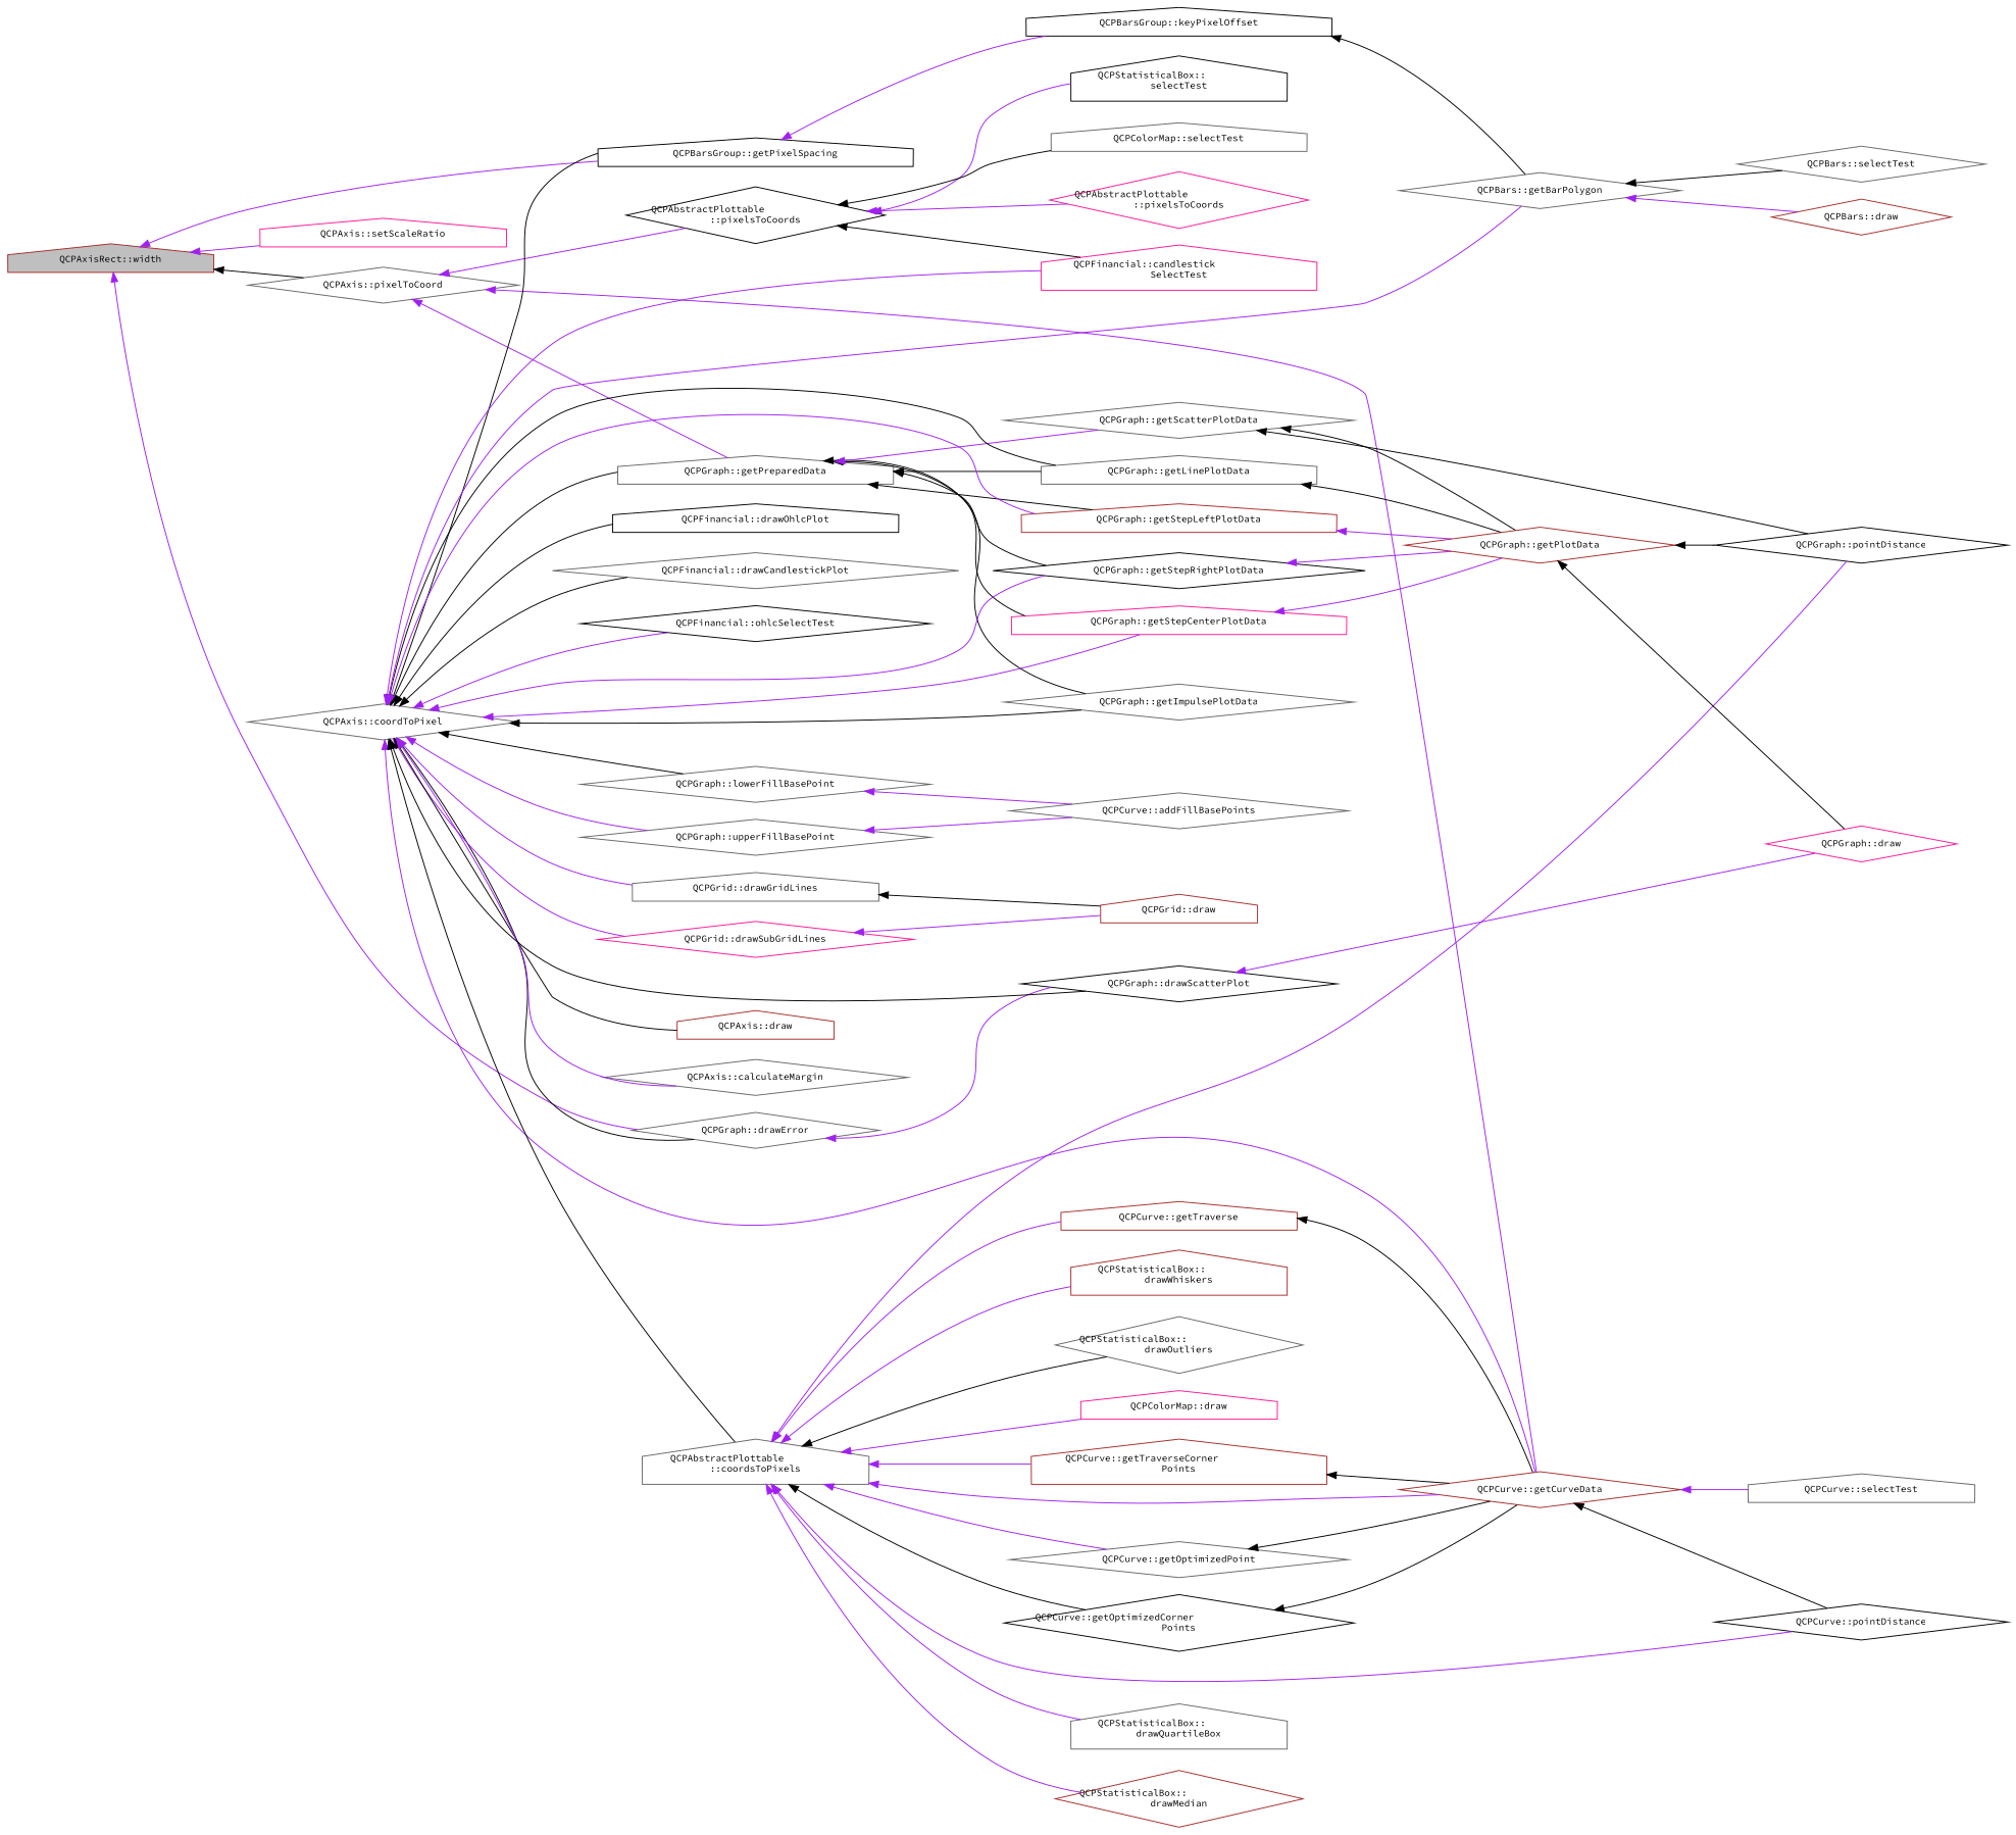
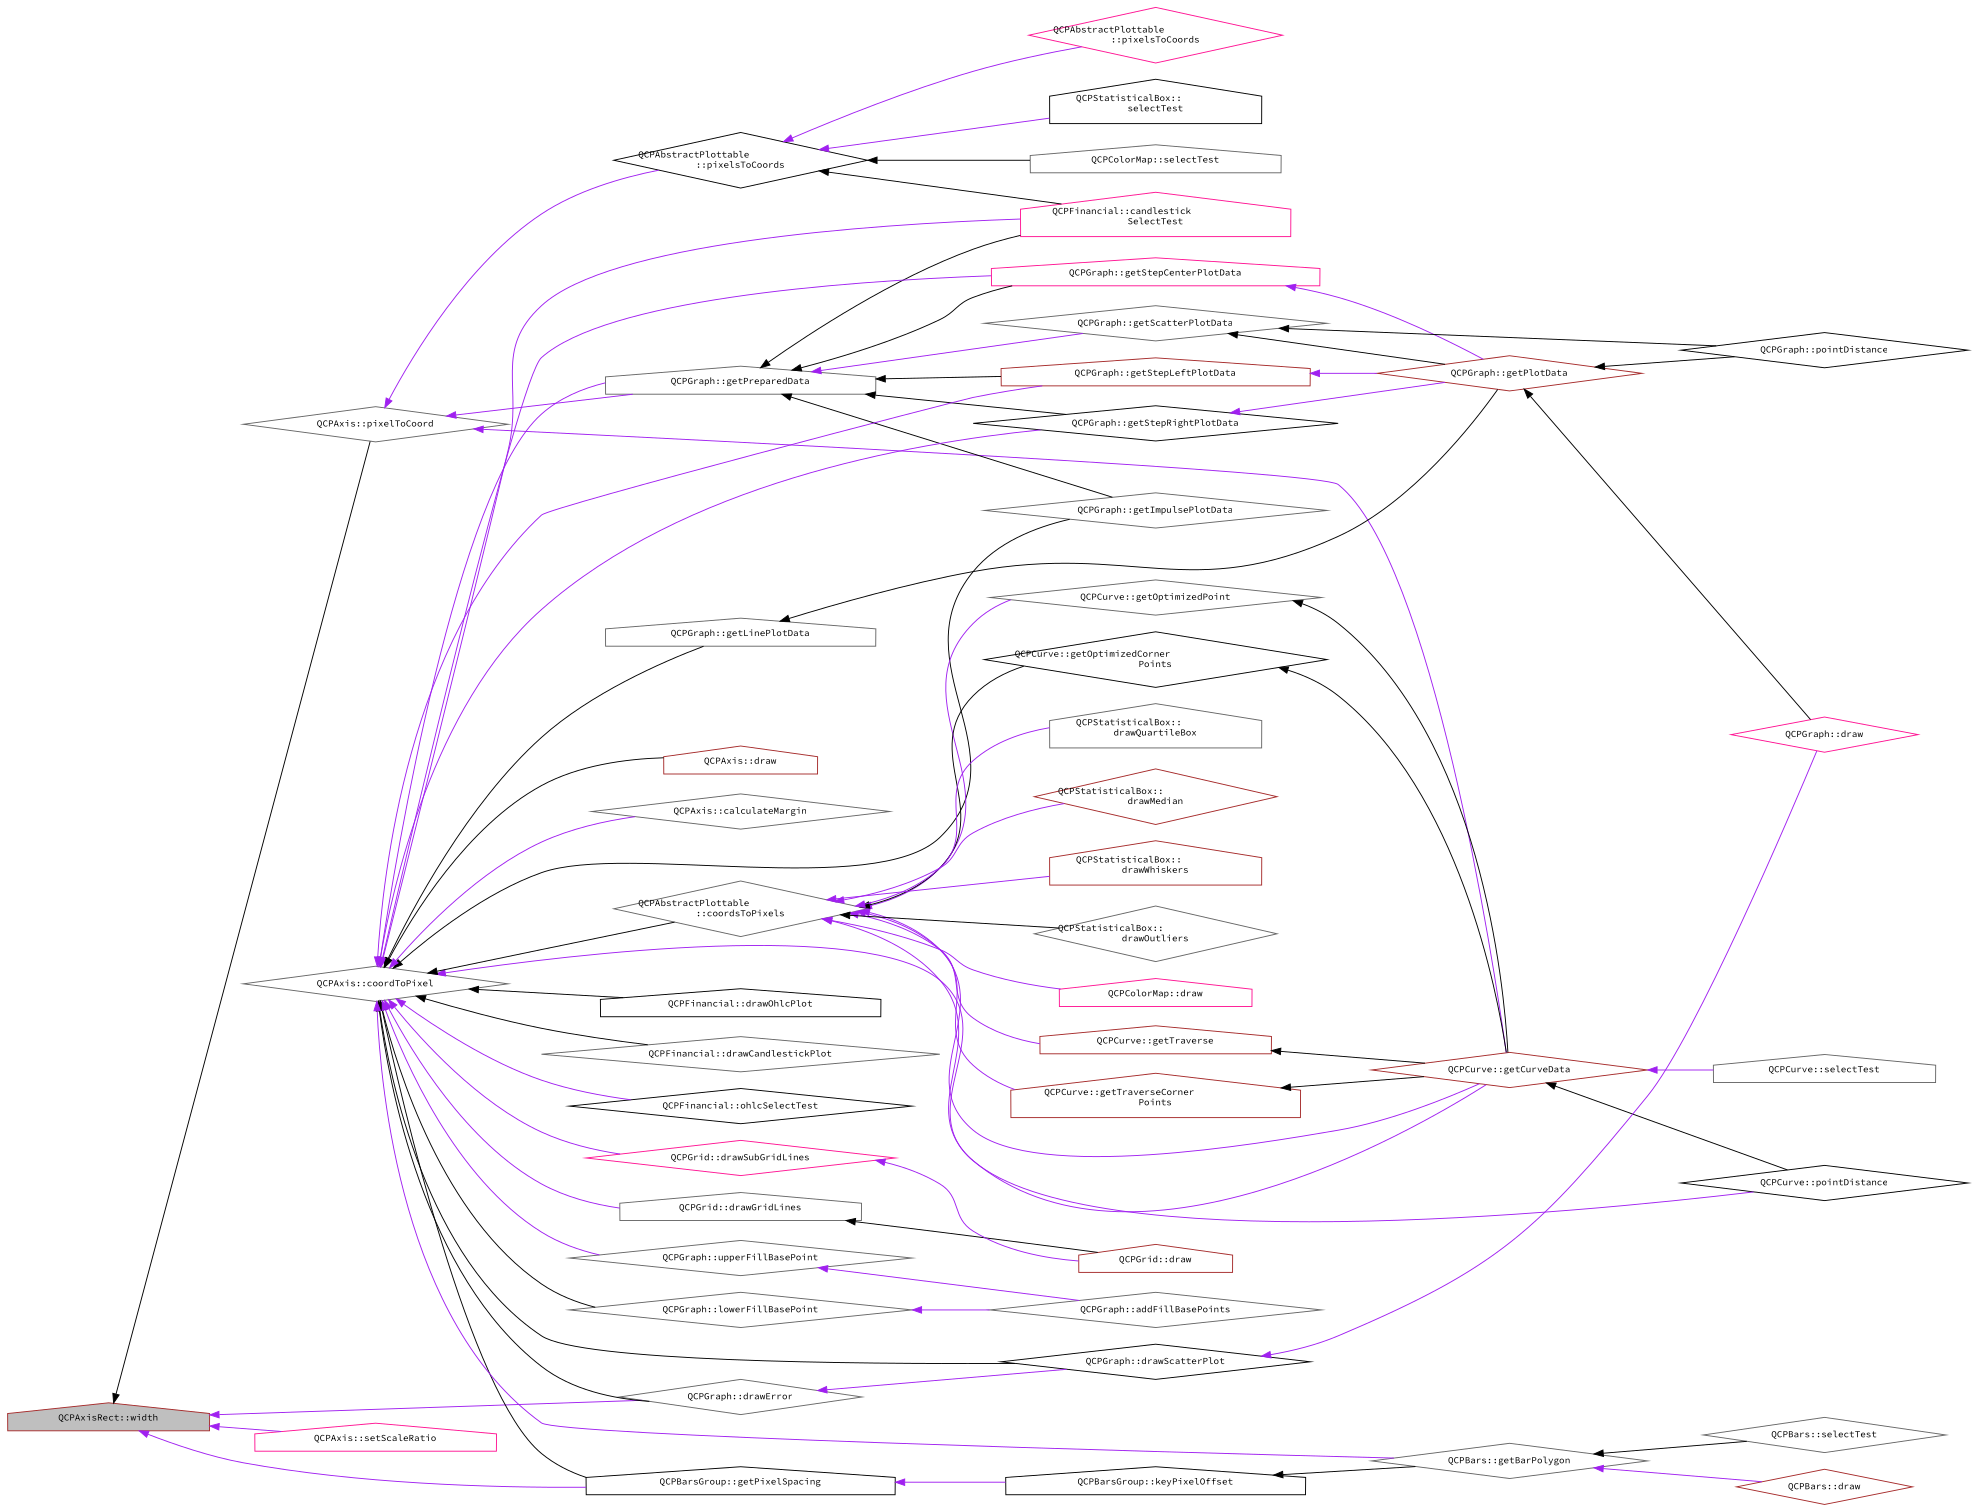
  digraph {
    fontname="Source Code Pro"
    rankdir=LR
    node [color=gray40 fillcolor=white fontname="Source Code Pro" fontsize=10 shape=diamond style=filled]
    edge [color=purple dir=back fontname="Source Code Pro" fontsize=10 labelfontname=Helvetica labelfontsize=10 style=solid]
    n1 [color=brown fillcolor=grey75 fontcolor=black height=0.2 label="QCPAxisRect::width" shape=house width=0.4]
    n2 [color=deeppink height=0.2 label="QCPAxis::setScaleRatio" shape=house width=0.4]
    n3 [height=0.2 label="QCPAxis::pixelToCoord" width=0.4]
    n4 [color=black height=0.2 label="QCPBarsGroup::getPixelSpacing" shape=house width=0.4]
    n5 [height=0.2 label="QCPGraph::drawError" width=0.4]
    n6 [color=black height=0.2 label="QCPAbstractPlottable\l::pixelsToCoords" width=0.4]
    n7 [height=0.2 label="QCPGraph::getPreparedData" shape=house width=0.4]
    n8 [color=brown height=0.2 label="QCPCurve::getCurveData" width=0.4]
    n9 [height=0.2 label="QCPAxis::coordToPixel" width=0.4]
    n10 [color=deeppink height=0.2 label="QCPFinancial::candlestick\lSelectTest" shape=house width=0.4]
    n11 [height=0.2 label="QCPGraph::getLinePlotData" shape=house width=0.4]
    n12 [color=brown height=0.2 label="QCPGraph::getStepLeftPlotData" shape=house width=0.4]
    n13 [color=black height=0.2 label="QCPGraph::getStepRightPlotData" width=0.4]
    n14 [color=deeppink height=0.2 label="QCPGraph::getStepCenterPlotData" shape=house width=0.4]
    n15 [height=0.2 label="QCPGraph::getImpulsePlotData" width=0.4]
    n16 [height=0.2 label="QCPGrid::drawGridLines" shape=house width=0.4]
    n17 [color=deeppink height=0.2 label="QCPGrid::drawSubGridLines" width=0.4]
    n18 [color=brown height=0.2 label="QCPAxis::draw" shape=house width=0.4]
    n19 [height=0.2 label="QCPAxis::calculateMargin" width=0.4]
-   n20 [height=0.2 label="QCPAbstractPlottable\l::coordsToPixels" shape=house width=0.4]
+   n20 [height=0.2 label="QCPAbstractPlottable\l::coordsToPixels" width=0.4]
    n21 [color=black height=0.2 label="QCPGraph::drawScatterPlot" width=0.4]
    n22 [height=0.2 label="QCPGraph::lowerFillBasePoint" width=0.4]
    n23 [height=0.2 label="QCPGraph::upperFillBasePoint" width=0.4]
    n24 [height=0.2 label="QCPBars::getBarPolygon" width=0.4]
    n25 [color=black height=0.2 label="QCPFinancial::drawOhlcPlot" shape=house width=0.4]
    n26 [height=0.2 label="QCPFinancial::drawCandlestickPlot" width=0.4]
    n27 [color=black height=0.2 label="QCPFinancial::ohlcSelectTest" width=0.4]
    n28 [color=black height=0.2 label="QCPBarsGroup::keyPixelOffset" shape=house width=0.4]
    n29 [color=deeppink height=0.2 label="QCPAbstractPlottable\l::pixelsToCoords" width=0.4]
    n30 [color=black height=0.2 label="QCPStatisticalBox::\lselectTest" shape=house width=0.4]
    n31 [height=0.2 label="QCPColorMap::selectTest" shape=house width=0.4]
    n32 [height=0.2 label="QCPGraph::getScatterPlotData" width=0.4]
    n33 [height=0.2 label="QCPCurve::selectTest" shape=house width=0.4]
    n34 [color=black height=0.2 label="QCPCurve::pointDistance" width=0.4]
    n35 [color=brown height=0.2 label="QCPGraph::getPlotData" width=0.4]
    n36 [color=black height=0.2 label="QCPGraph::pointDistance" width=0.4]
    n37 [color=deeppink height=0.2 label="QCPGraph::draw" width=0.4]
    n38 [color=brown height=0.2 label="QCPGrid::draw" shape=house width=0.4]
    n39 [height=0.2 label="QCPCurve::getOptimizedPoint" width=0.4]
    n40 [color=black height=0.2 label="QCPCurve::getOptimizedCorner\lPoints" width=0.4]
    n41 [color=brown height=0.2 label="QCPCurve::getTraverse" shape=house width=0.4]
    n42 [color=brown height=0.2 label="QCPCurve::getTraverseCorner\lPoints" shape=house width=0.4]
    n43 [height=0.2 label="QCPStatisticalBox::\ldrawQuartileBox" shape=house width=0.4]
    n44 [color=brown height=0.2 label="QCPStatisticalBox::\ldrawMedian" width=0.4]
    n45 [color=brown height=0.2 label="QCPStatisticalBox::\ldrawWhiskers" shape=house width=0.4]
    n46 [height=0.2 label="QCPStatisticalBox::\ldrawOutliers" width=0.4]
    n47 [color=deeppink height=0.2 label="QCPColorMap::draw" shape=house width=0.4]
-   n48 [height=0.2 label="QCPCurve::addFillBasePoints" width=0.4]
+   n48 [height=0.2 label="QCPGraph::addFillBasePoints" width=0.4]
    n49 [height=0.2 label="QCPBars::selectTest" width=0.4]
    n50 [color=brown height=0.2 label="QCPBars::draw" width=0.4]
    n1 -> n2
    n1 -> n3 [color=black]
    n1 -> n4
    n1 -> n5
    n3 -> n6
    n3 -> n7
    n3 -> n8
    n4 -> n28
    n5 -> n21
    n6 -> n10 [color=black]
    n6 -> n29
    n6 -> n30
    n6 -> n31 [color=black]
-   n7 -> n11 [color=black]
+   n7 -> n10 [color=black]
    n7 -> n12 [color=black]
    n7 -> n13 [color=black]
    n7 -> n14 [color=black]
    n7 -> n15 [color=black]
    n7 -> n32
    n8 -> n33
    n8 -> n34 [color=black]
    n9 -> n4 [color=black]
    n9 -> n5 [color=black]
-   n9 -> n7 [color=black]
+   n9 -> n7
    n9 -> n8
    n9 -> n10
    n9 -> n11 [color=black]
    n9 -> n12
    n9 -> n13
    n9 -> n14
    n9 -> n15 [color=black]
    n9 -> n16
    n9 -> n17
    n9 -> n18 [color=black]
    n9 -> n19
    n9 -> n20 [color=black]
    n9 -> n21 [color=black]
    n9 -> n22 [color=black]
    n9 -> n23
    n9 -> n24
    n9 -> n25 [color=black]
    n9 -> n26 [color=black]
    n9 -> n27
    n11 -> n35 [color=black]
    n12 -> n35
    n13 -> n35
    n14 -> n35
    n16 -> n38 [color=black]
    n17 -> n38
    n20 -> n8
    n20 -> n34
-   n20 -> n36
    n20 -> n39
    n20 -> n40 [color=black]
    n20 -> n41
    n20 -> n42
    n20 -> n43
    n20 -> n44
    n20 -> n45
    n20 -> n46 [color=black]
    n20 -> n47
    n21 -> n37
    n22 -> n48
    n23 -> n48
    n24 -> n49 [color=black]
    n24 -> n50
    n28 -> n24 [color=black]
    n32 -> n35 [color=black]
    n32 -> n36 [color=black]
    n35 -> n36 [color=black]
    n35 -> n37 [color=black]
    n39 -> n8 [color=black]
    n40 -> n8 [color=black]
    n41 -> n8 [color=black]
    n42 -> n8 [color=black]
  }
